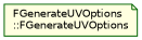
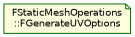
  digraph {
    rankdir=LR
-   n1 [color=darkgreen fillcolor=lightyellow fontname=Helvetica fontsize=10 height=0.2 label="FGenerateUVOptions\l::FGenerateUVOptions" shape=note style=filled width=0.4]
+   n1 [color=darkgreen fillcolor=lightyellow fontname=Helvetica fontsize=10 height=0.2 label="FStaticMeshOperations\l::FGenerateUVOptions" shape=note style=filled width=0.4]
  }
